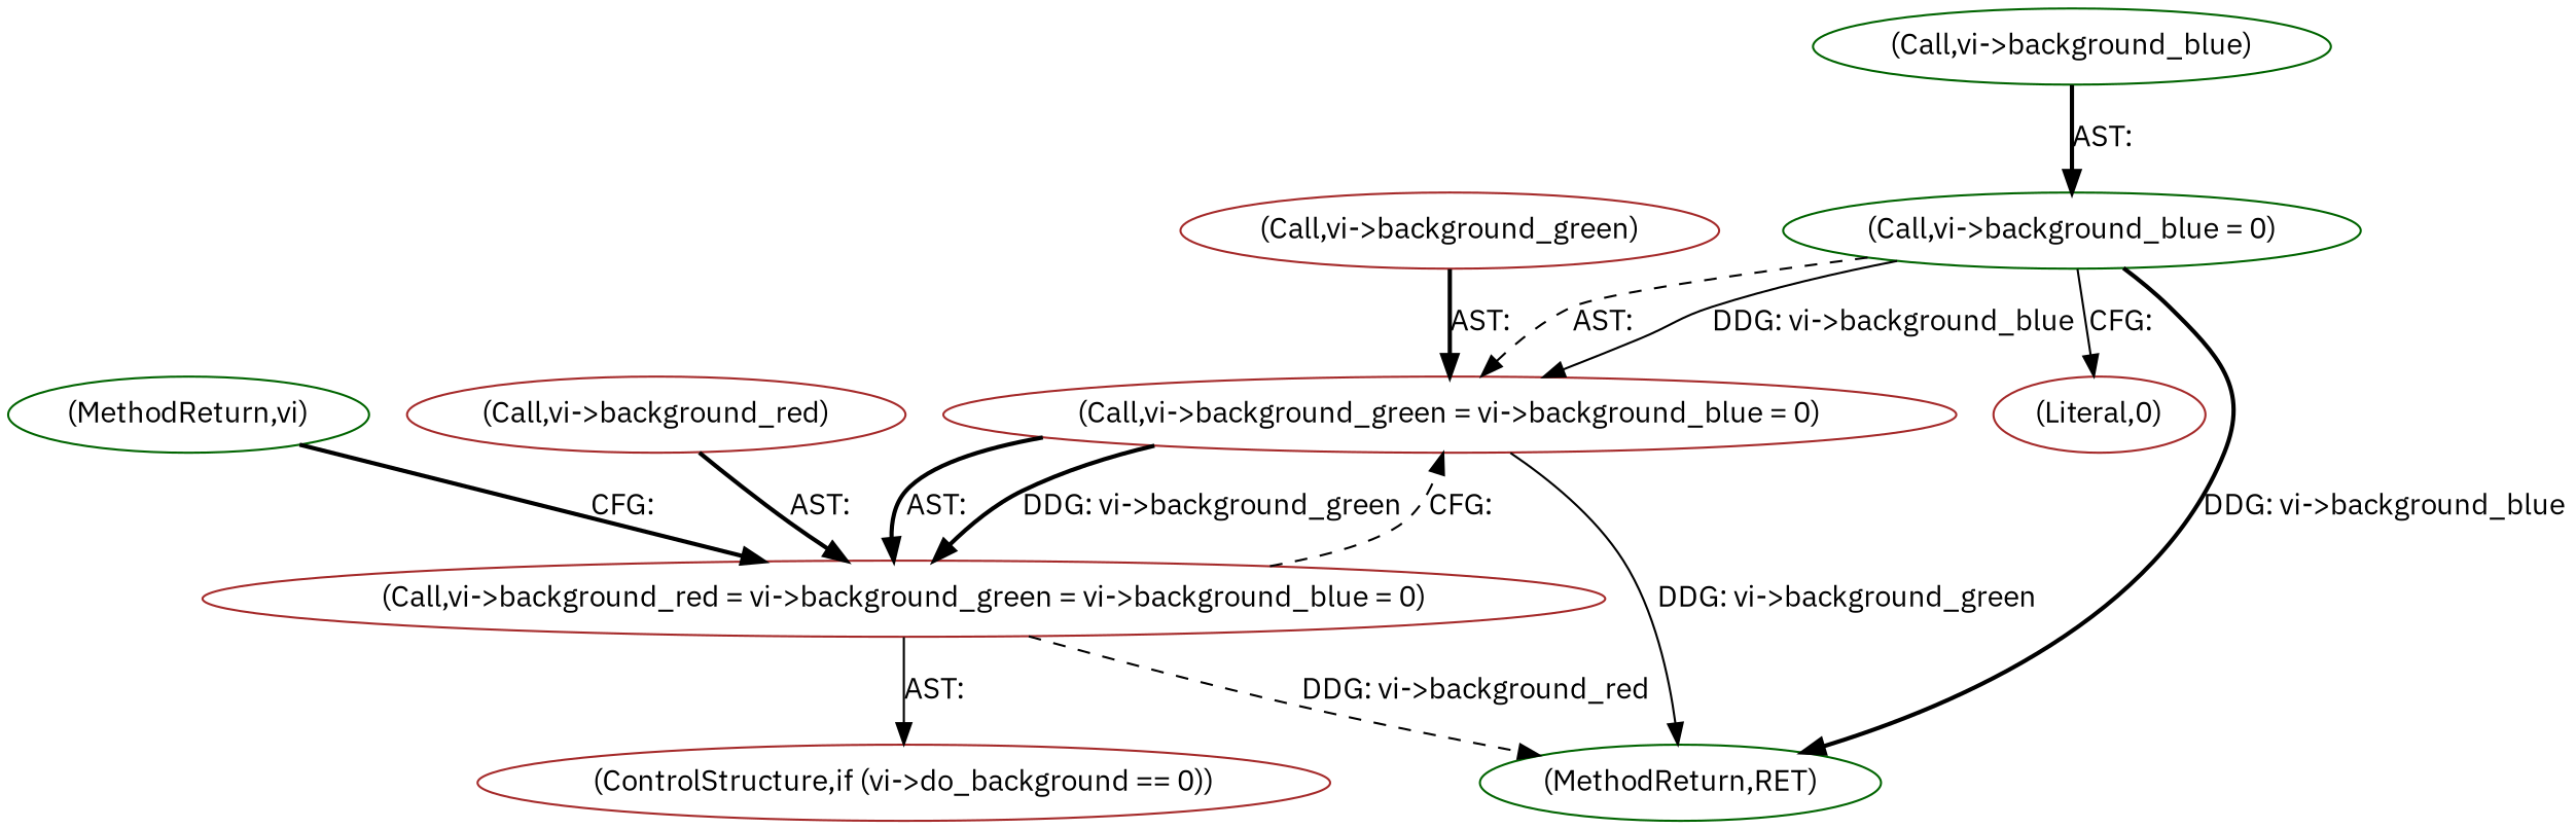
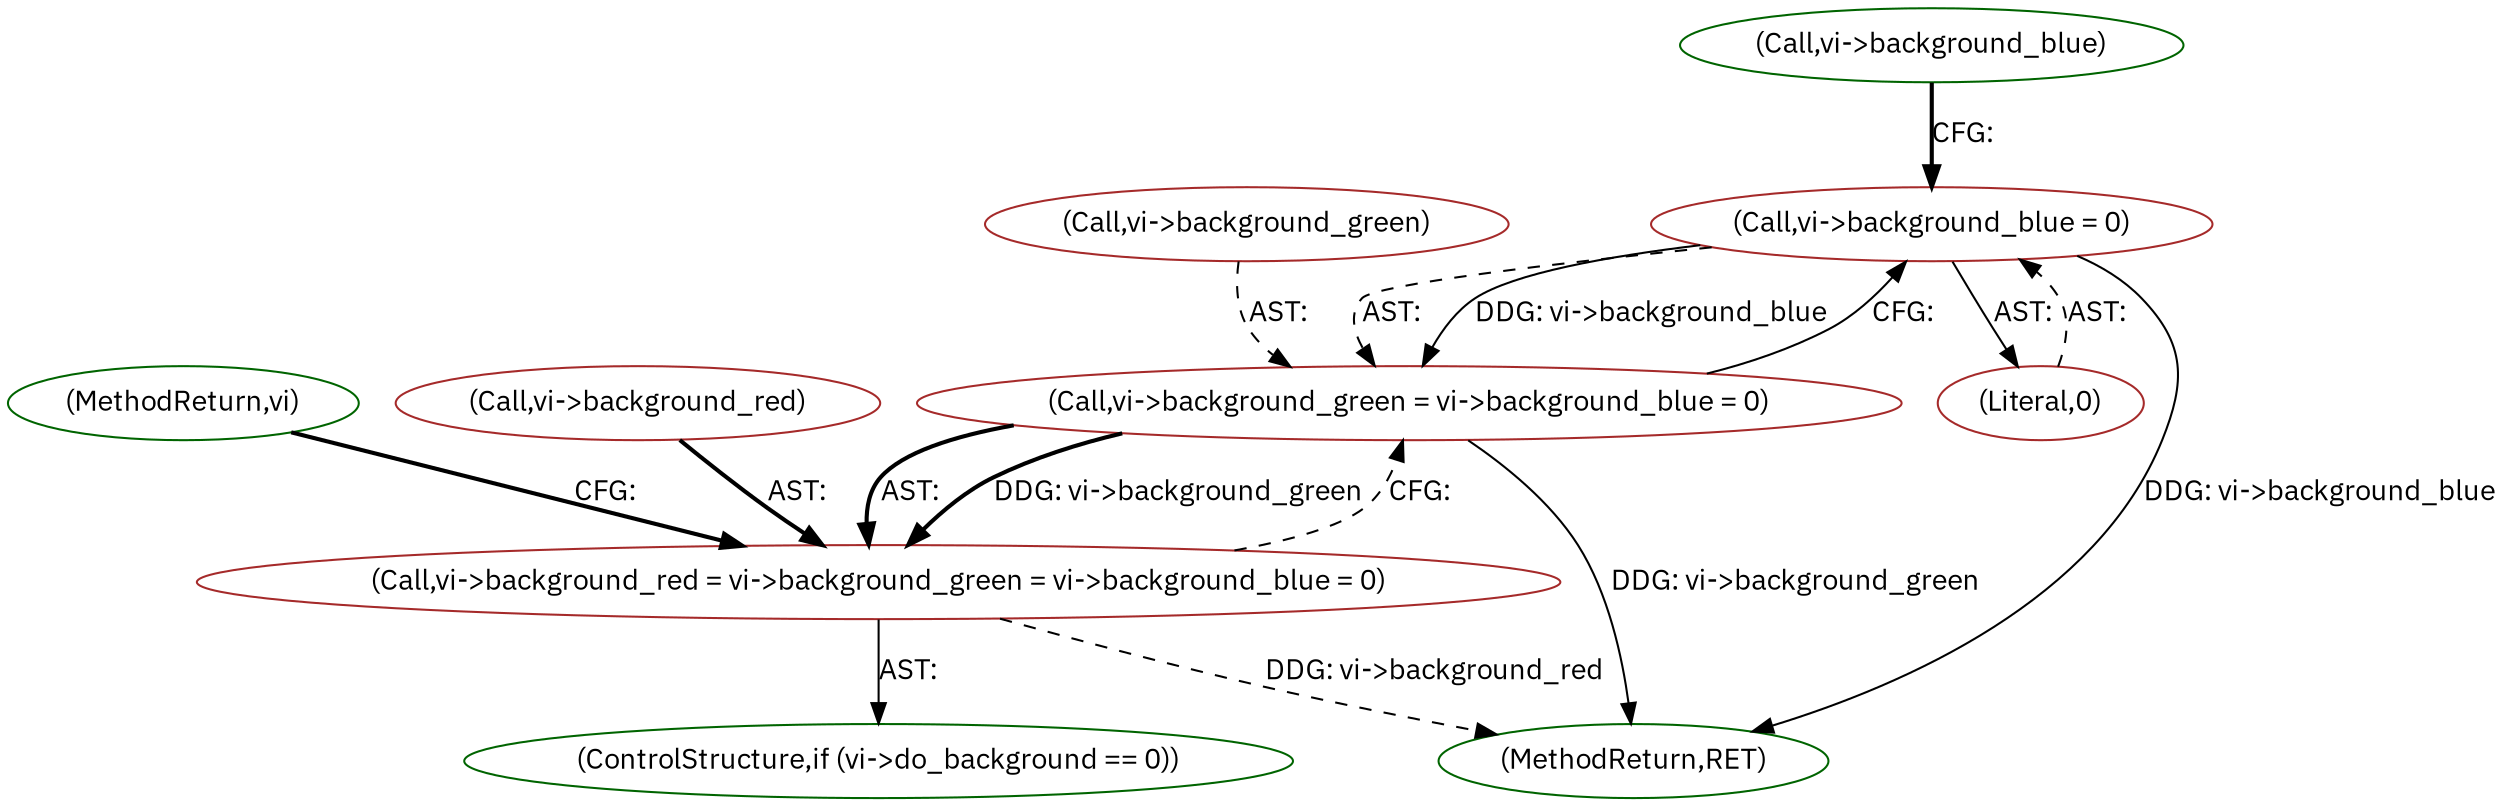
  digraph {
    fontname="IBM Plex Sans"
    node [color=brown fontname="IBM Plex Sans"]
    edge [fontname="IBM Plex Sans" style=solid]
-   n1 [color=darkgreen label="(Call,vi->background_blue = 0)"]
+   n1 [label="(Call,vi->background_blue = 0)"]
    n2 [label="(Call,vi->background_green = vi->background_blue = 0)"]
    n3 [label="(Literal,0)"]
    n4 [color=darkgreen label="(MethodReturn,RET)"]
    n5 [label="(Call,vi->background_red = vi->background_green = vi->background_blue = 0)"]
-   n6 [label="(ControlStructure,if (vi->do_background == 0))"]
+   n6 [color=darkgreen label="(ControlStructure,if (vi->do_background == 0))"]
    n7 [color=darkgreen label="(MethodReturn,vi)"]
    n8 [label="(Call,vi->background_red)"]
    n9 [label="(Call,vi->background_green)"]
    n10 [color=darkgreen label="(Call,vi->background_blue)"]
    n1 -> n2 [label="AST: " style=dashed]
    n1 -> n2 [label="DDG: vi->background_blue"]
-   n1 -> n3 [label="CFG: "]
-   n1 -> n4 [label="DDG: vi->background_blue" style=bold]
+   n1 -> n3 [label="AST: "]
+   n1 -> n4 [label="DDG: vi->background_blue"]
+   n2 -> n1 [label="CFG: "]
    n2 -> n4 [label="DDG: vi->background_green"]
    n2 -> n5 [label="AST: " style=bold]
    n2 -> n5 [label="DDG: vi->background_green" style=bold]
+   n3 -> n1 [label="AST: " style=dashed]
    n5 -> n2 [label="CFG: " style=dashed]
    n5 -> n4 [label="DDG: vi->background_red" style=dashed]
    n5 -> n6 [label="AST: "]
    n7 -> n5 [label="CFG: " style=bold]
    n8 -> n5 [label="AST: " style=bold]
-   n9 -> n2 [label="AST: " style=bold]
-   n10 -> n1 [label="AST: " style=bold]
+   n9 -> n2 [label="AST: " style=dashed]
+   n10 -> n1 [label="CFG: " style=bold]
  }
